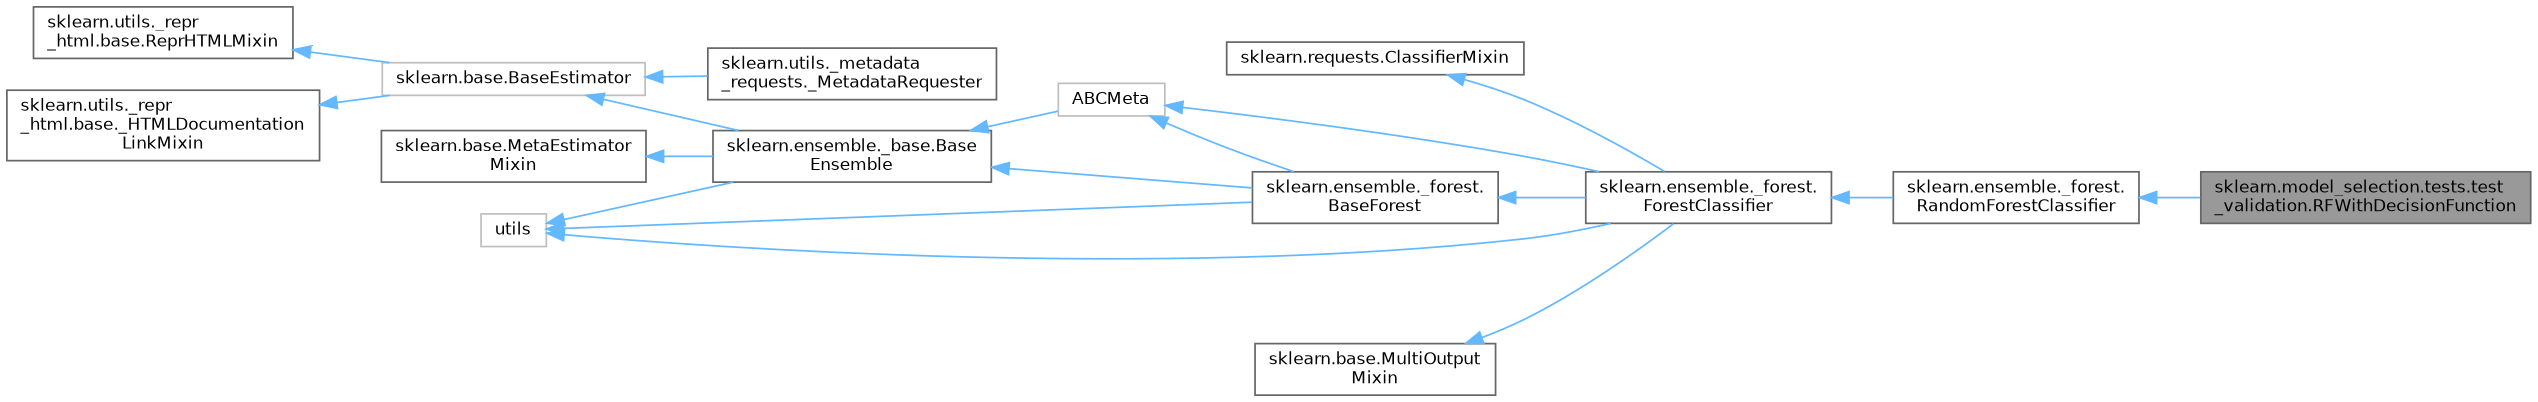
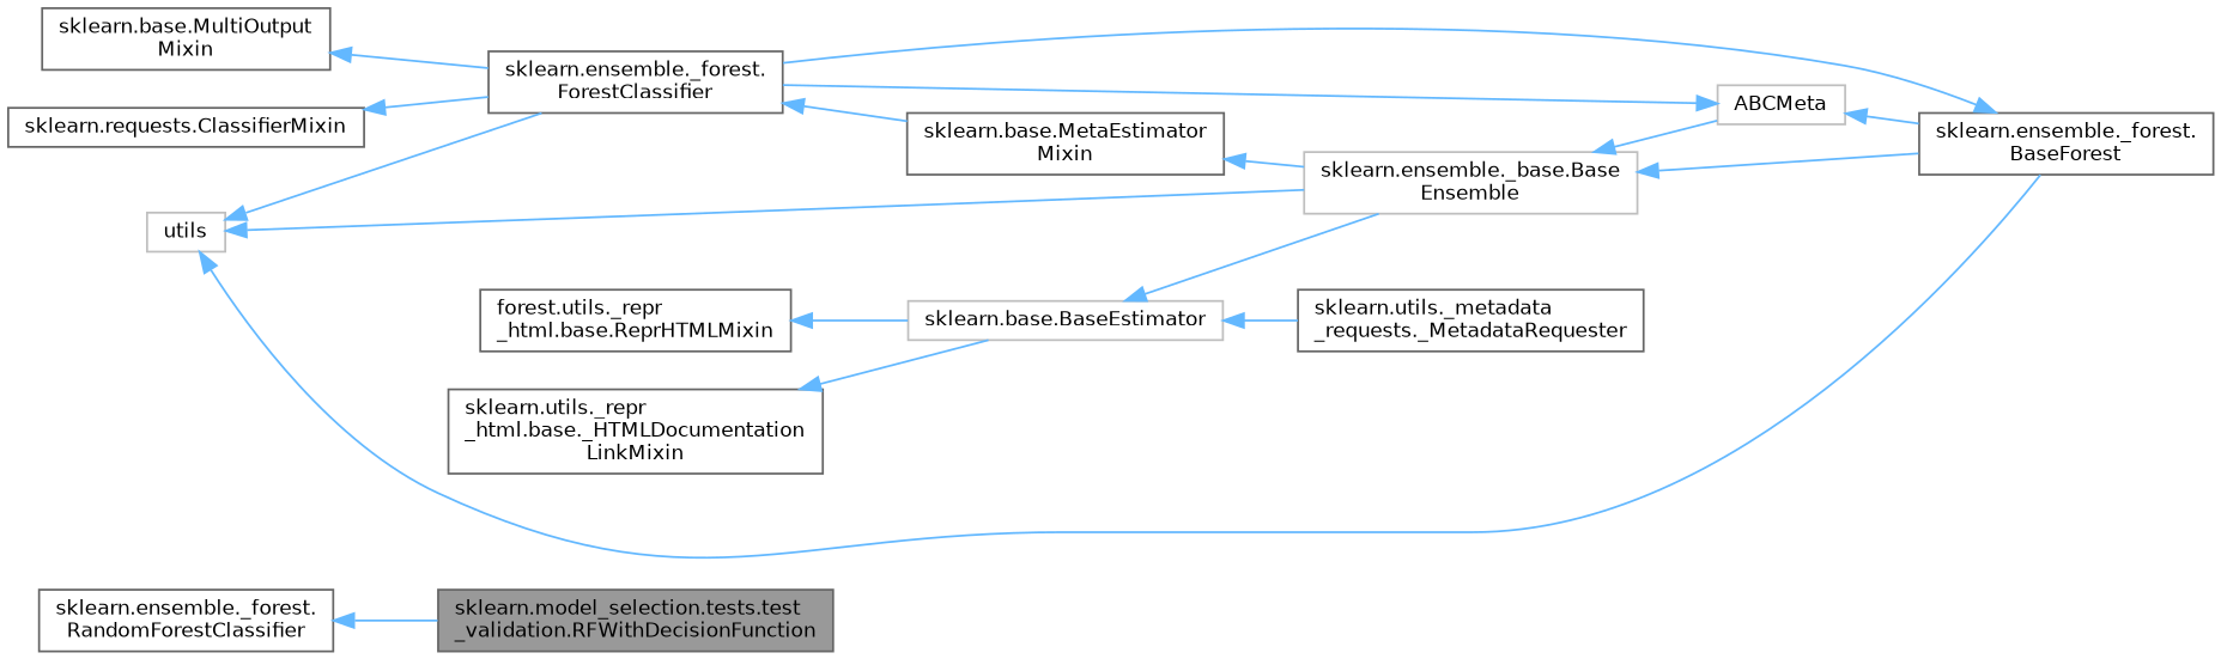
  digraph {
    rankdir=LR
    node [color=gray40 fillcolor=white fontname=Helvetica fontsize=10 shape=box style=filled]
    edge [color=steelblue1 dir=back fontname=Helvetica fontsize=10 labelfontname=Helvetica labelfontsize=10 style=solid]
    n1 [fillcolor=grey60 fontcolor=black height=0.2 label="sklearn.model_selection.tests.test\l_validation.RFWithDecisionFunction" width=0.4]
    n2 [height=0.2 label="sklearn.ensemble._forest.\lRandomForestClassifier" width=0.4]
    n3 [height=0.2 label="sklearn.ensemble._forest.\lForestClassifier" width=0.4]
    n4 [height=0.2 label="sklearn.requests.ClassifierMixin" width=0.4]
    n5 [height=0.2 label="sklearn.ensemble._forest.\lBaseForest" width=0.4]
    n6 [height=0.2 label="sklearn.base.MultiOutput\lMixin" width=0.4]
-   n7 [height=0.2 label="sklearn.ensemble._base.Base\lEnsemble" width=0.4]
+   n7 [color=grey75 height=0.2 label="sklearn.ensemble._base.Base\lEnsemble" width=0.4]
    n8 [color=grey75 height=0.2 label=ABCMeta width=0.4]
    n9 [height=0.2 label="sklearn.base.MetaEstimator\lMixin" width=0.4]
    n10 [color=grey75 height=0.2 label="sklearn.base.BaseEstimator" width=0.4]
    n11 [height=0.2 label="sklearn.utils._metadata\l_requests._MetadataRequester" width=0.4]
-   n12 [height=0.2 label="sklearn.utils._repr\l_html.base.ReprHTMLMixin" width=0.4]
+   n12 [height=0.2 label="forest.utils._repr\l_html.base.ReprHTMLMixin" width=0.4]
    n13 [height=0.2 label="sklearn.utils._repr\l_html.base._HTMLDocumentation\lLinkMixin" width=0.4]
    n14 [color=grey75 height=0.2 label=utils width=0.4]
    n2 -> n1
-   n3 -> n2
+   n3 -> n9
    n4 -> n3
    n5 -> n3
    n6 -> n3
    n7 -> n5
    n7 -> n8
    n8 -> n3
    n8 -> n5
    n9 -> n7
    n10 -> n7
    n10 -> n11
    n12 -> n10
    n13 -> n10
    n14 -> n3
    n14 -> n5
    n14 -> n7
  }
